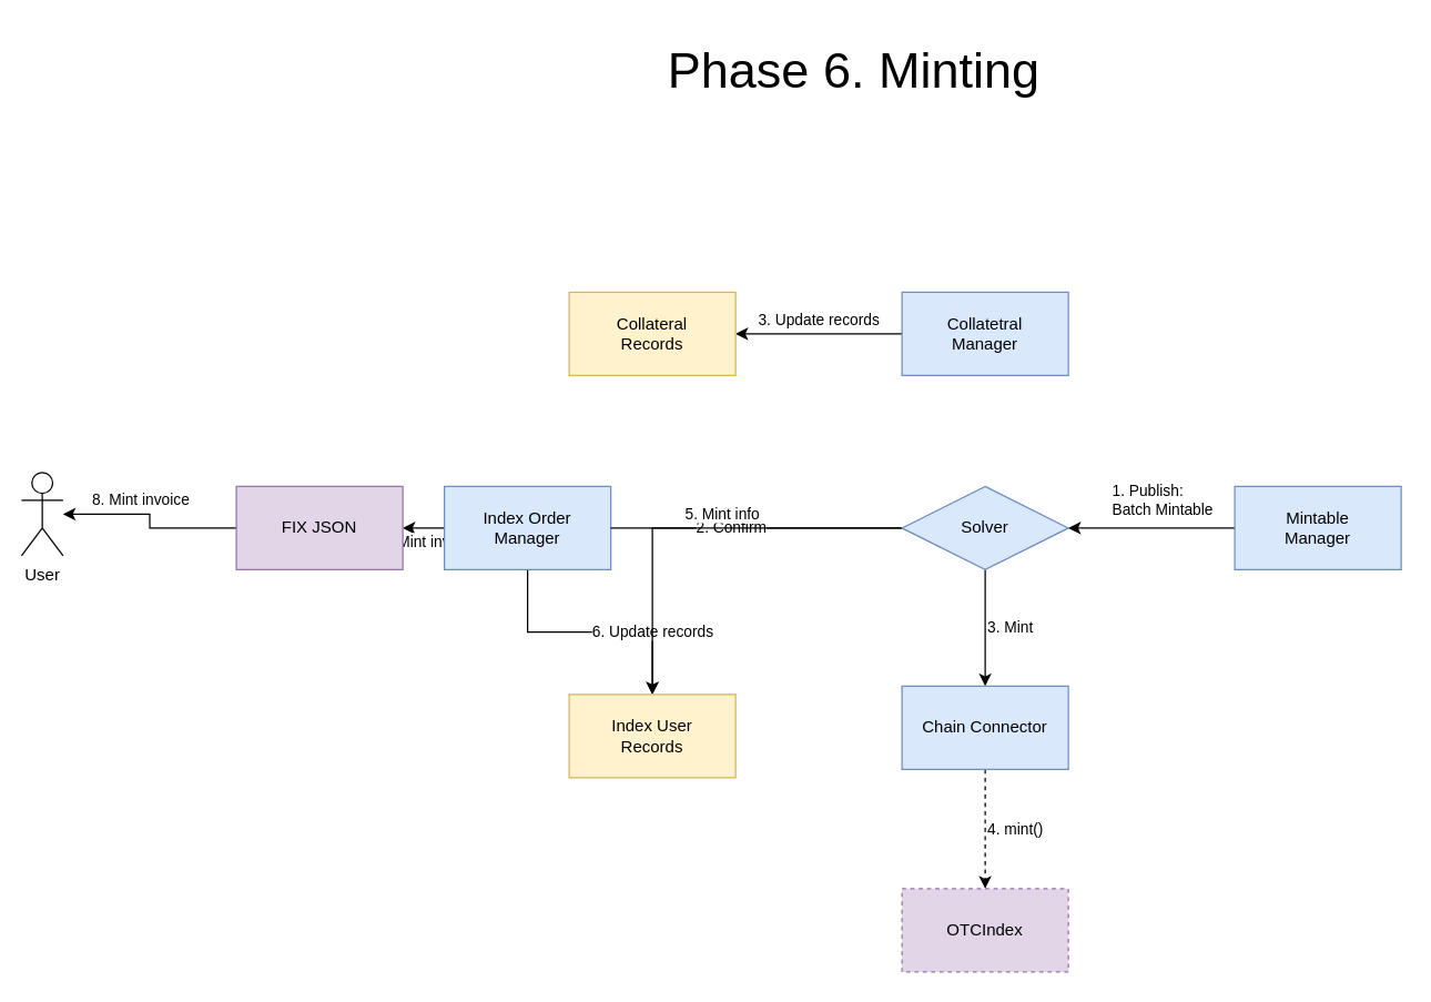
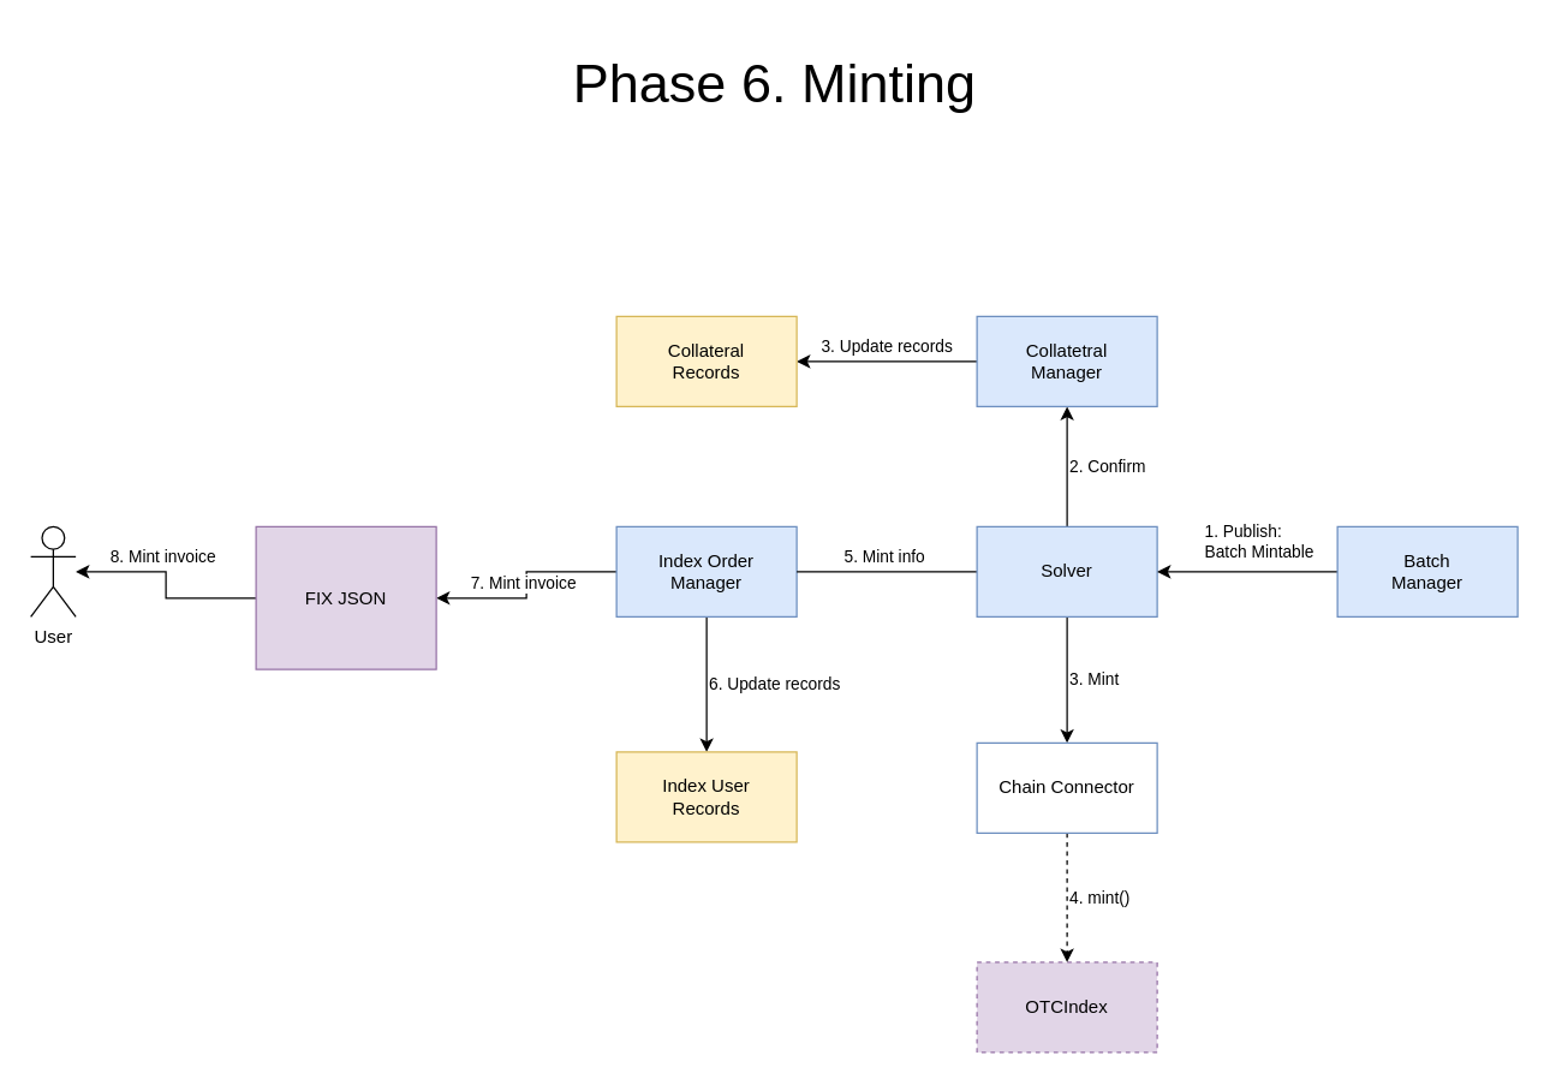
  <mxCell id="0" />
  <mxCell id="1" parent="0" />
  <mxCell id="2" value="6. Update records" style="edgeStyle=orthogonalEdgeStyle;rounded=0;orthogonalLoop=1;jettySize=auto;html=1;align=left;" edge="1" parent="1" source="4" target="14"><mxGeometry relative="1" as="geometry" /></mxCell>
  <mxCell id="3" value="7. Mint invoice" style="edgeStyle=orthogonalEdgeStyle;rounded=0;orthogonalLoop=1;jettySize=auto;html=1;" edge="1" parent="1" source="4" target="13"><mxGeometry x="0.167" y="-10" relative="1" as="geometry"><mxPoint as="offset" /></mxGeometry></mxCell>
- <mxCell id="4" value="Index Order&lt;div&gt;Manager&lt;/div&gt;" style="rounded=0;whiteSpace=wrap;html=1;fillColor=#dae8fc;strokeColor=#6c8ebf;" vertex="1" parent="1"><mxGeometry x="320" y="350" width="120" height="60" as="geometry" /></mxCell>
- <mxCell id="5" value="User" style="shape=umlActor;verticalLabelPosition=bottom;verticalAlign=top;html=1;outlineConnect=0;" vertex="1" parent="1"><mxGeometry x="15" y="340" width="30" height="60" as="geometry" /></mxCell>
- <mxCell id="6" value="2. Confirm" style="edgeStyle=orthogonalEdgeStyle;rounded=0;orthogonalLoop=1;jettySize=auto;html=1;align=left;" edge="1" parent="1" source="9" target="14"><mxGeometry relative="1" as="geometry" /></mxCell>
+ <mxCell id="4" value="Index Order&lt;div&gt;Manager&lt;/div&gt;" style="rounded=0;whiteSpace=wrap;html=1;fillColor=#dae8fc;strokeColor=#6c8ebf;" vertex="1" parent="1"><mxGeometry x="410" y="350" width="120" height="60" as="geometry" /></mxCell>
+ <mxCell id="5" value="User" style="shape=umlActor;verticalLabelPosition=bottom;verticalAlign=top;html=1;outlineConnect=0;" vertex="1" parent="1"><mxGeometry x="20" y="350" width="30" height="60" as="geometry" /></mxCell>
+ <mxCell id="6" value="2. Confirm" style="edgeStyle=orthogonalEdgeStyle;rounded=0;orthogonalLoop=1;jettySize=auto;html=1;align=left;" edge="1" parent="1" source="9" target="11"><mxGeometry relative="1" as="geometry" /></mxCell>
  <mxCell id="7" value="3. Mint" style="edgeStyle=orthogonalEdgeStyle;rounded=0;orthogonalLoop=1;jettySize=auto;html=1;align=left;" edge="1" parent="1" source="9" target="21"><mxGeometry relative="1" as="geometry" /></mxCell>
  <mxCell id="8" value="5. Mint info" style="edgeStyle=orthogonalEdgeStyle;rounded=0;orthogonalLoop=1;jettySize=auto;html=1;align=left;endArrow=none;" edge="1" parent="1" source="9" target="4"><mxGeometry x="0.5" y="-10" relative="1" as="geometry"><mxPoint as="offset" /></mxGeometry></mxCell>
- <mxCell id="9" value="Solver" style="rhombus;whiteSpace=wrap;html=1;fillColor=#dae8fc;strokeColor=#6c8ebf;" vertex="1" parent="1"><mxGeometry x="650" y="350" width="120" height="60" as="geometry" /></mxCell>
+ <mxCell id="9" value="Solver" style="rounded=0;whiteSpace=wrap;html=1;fillColor=#dae8fc;strokeColor=#6c8ebf;" vertex="1" parent="1"><mxGeometry x="650" y="350" width="120" height="60" as="geometry" /></mxCell>
  <mxCell id="10" value="3. Update records" style="edgeStyle=orthogonalEdgeStyle;rounded=0;orthogonalLoop=1;jettySize=auto;html=1;" edge="1" parent="1" source="11" target="15"><mxGeometry y="-10" relative="1" as="geometry"><mxPoint as="offset" /></mxGeometry></mxCell>
  <mxCell id="11" value="Collatetral&lt;div&gt;Manager&lt;/div&gt;" style="rounded=0;whiteSpace=wrap;html=1;fillColor=#dae8fc;strokeColor=#6c8ebf;" vertex="1" parent="1"><mxGeometry x="650" y="210" width="120" height="60" as="geometry" /></mxCell>
  <mxCell id="12" value="8. Mint invoice" style="edgeStyle=orthogonalEdgeStyle;rounded=0;orthogonalLoop=1;jettySize=auto;html=1;" edge="1" parent="1" source="13" target="5"><mxGeometry x="0.167" y="-10" relative="1" as="geometry"><mxPoint as="offset" /></mxGeometry></mxCell>
- <mxCell id="13" value="FIX JSON" style="rounded=0;whiteSpace=wrap;html=1;fillColor=#e1d5e7;strokeColor=#9673a6;" vertex="1" parent="1"><mxGeometry x="170" y="350" width="120" height="60" as="geometry" /></mxCell>
+ <mxCell id="13" value="FIX JSON" style="rounded=0;whiteSpace=wrap;html=1;fillColor=#e1d5e7;strokeColor=#9673a6;" vertex="1" parent="1"><mxGeometry x="170" y="350" width="120" height="95" as="geometry" /></mxCell>
  <mxCell id="14" value="Index User&lt;div&gt;Records&lt;/div&gt;" style="rounded=0;whiteSpace=wrap;html=1;fillColor=#fff2cc;strokeColor=#d6b656;" vertex="1" parent="1"><mxGeometry x="410" y="500" width="120" height="60" as="geometry" /></mxCell>
  <mxCell id="15" value="Collateral&lt;div&gt;Records&lt;/div&gt;" style="rounded=0;whiteSpace=wrap;html=1;fillColor=#fff2cc;strokeColor=#d6b656;" vertex="1" parent="1"><mxGeometry x="410" y="210" width="120" height="60" as="geometry" /></mxCell>
- <mxCell id="16" value="&lt;font style=&quot;font-size: 36px;&quot;&gt;Phase 6. Minting&lt;/font&gt;" style="text;html=1;align=center;verticalAlign=middle;resizable=0;points=[];autosize=1;strokeColor=none;fillColor=none;" vertex="1" parent="1"><mxGeometry x="470" y="20" width="290" height="60" as="geometry" /></mxCell>
+ <mxCell id="16" value="&lt;font style=&quot;font-size: 36px;&quot;&gt;Phase 6. Minting&lt;/font&gt;" style="text;html=1;align=center;verticalAlign=middle;resizable=0;points=[];autosize=1;strokeColor=none;fillColor=none;" vertex="1" parent="1"><mxGeometry x="370" y="25" width="290" height="60" as="geometry" /></mxCell>
  <mxCell id="17" value="1. Publish:&lt;div&gt;Batch Mintable&lt;/div&gt;" style="edgeStyle=orthogonalEdgeStyle;rounded=0;orthogonalLoop=1;jettySize=auto;html=1;align=left;" edge="1" parent="1" source="18" target="9"><mxGeometry x="0.5" y="-20" relative="1" as="geometry"><mxPoint as="offset" /></mxGeometry></mxCell>
- <mxCell id="18" value="Mintable&lt;div&gt;Manager&lt;/div&gt;" style="rounded=0;whiteSpace=wrap;html=1;fillColor=#dae8fc;strokeColor=#6c8ebf;" vertex="1" parent="1"><mxGeometry x="890" y="350" width="120" height="60" as="geometry" /></mxCell>
+ <mxCell id="18" value="Batch&lt;div&gt;Manager&lt;/div&gt;" style="rounded=0;whiteSpace=wrap;html=1;fillColor=#dae8fc;strokeColor=#6c8ebf;" vertex="1" parent="1"><mxGeometry x="890" y="350" width="120" height="60" as="geometry" /></mxCell>
  <mxCell id="19" value="OTCIndex" style="rounded=0;whiteSpace=wrap;html=1;fillColor=#e1d5e7;strokeColor=#9673a6;dashed=1;" vertex="1" parent="1"><mxGeometry x="650" y="640" width="120" height="60" as="geometry" /></mxCell>
  <mxCell id="20" value="4. mint()" style="edgeStyle=orthogonalEdgeStyle;rounded=0;orthogonalLoop=1;jettySize=auto;html=1;align=left;dashed=1;" edge="1" parent="1" source="21" target="19"><mxGeometry relative="1" as="geometry" /></mxCell>
- <mxCell id="21" value="Chain Connector" style="rounded=0;whiteSpace=wrap;html=1;fillColor=#dae8fc;strokeColor=#6c8ebf;" vertex="1" parent="1"><mxGeometry x="650" y="494" width="120" height="60" as="geometry" /></mxCell>
+ <mxCell id="21" value="Chain Connector" style="rounded=0;whiteSpace=wrap;html=1;fillColor=#ffffff;strokeColor=#6c8ebf;" vertex="1" parent="1"><mxGeometry x="650" y="494" width="120" height="60" as="geometry" /></mxCell>
